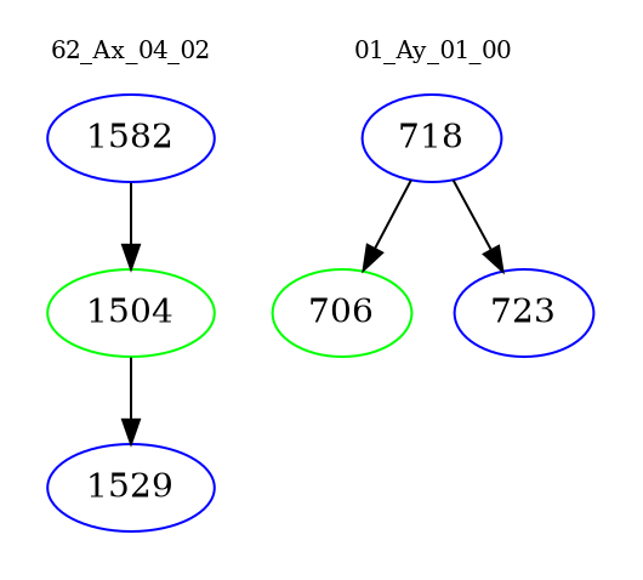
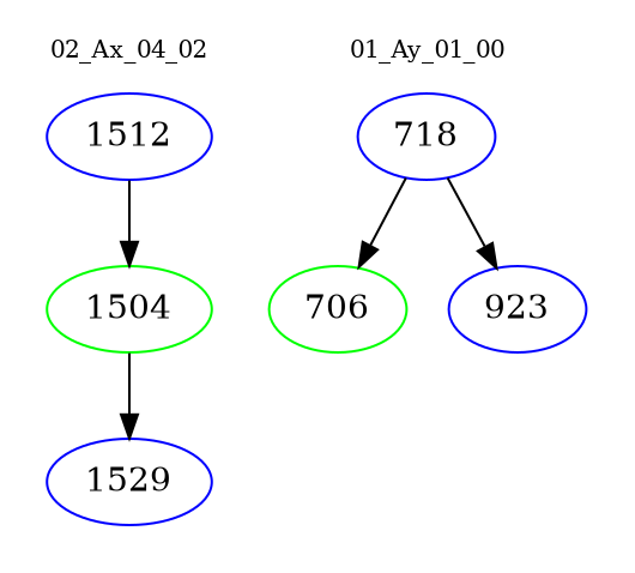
  digraph {
    node [color=blue]
    edge [color=black]
-   n1 [label=1582]
+   n1 [label=1512]
    n2 [color=green label=1504]
    n3 [label=1529]
    n4 [label=718]
    n5 [color=green label=706]
-   n6 [label=723]
+   n6 [label=923]
    subgraph cluster_1 {
      color=white
      fontsize=10
-     label="62_Ax_04_02"
+     label="02_Ax_04_02"
      n1
      n2
      n3
    }
    subgraph cluster_2 {
      color=white
      fontsize=10
      label="01_Ay_01_00"
      n4
      n5
      n6
    }
    n1 -> n2
    n2 -> n3
    n4 -> n5
    n4 -> n6
  }
